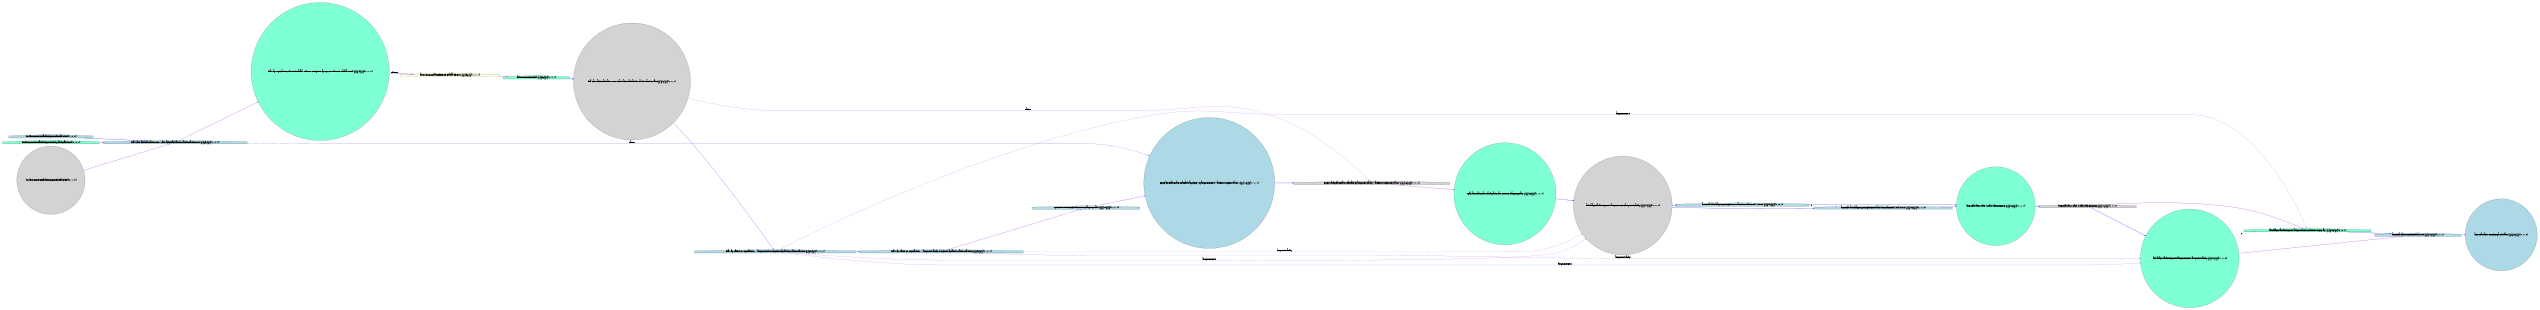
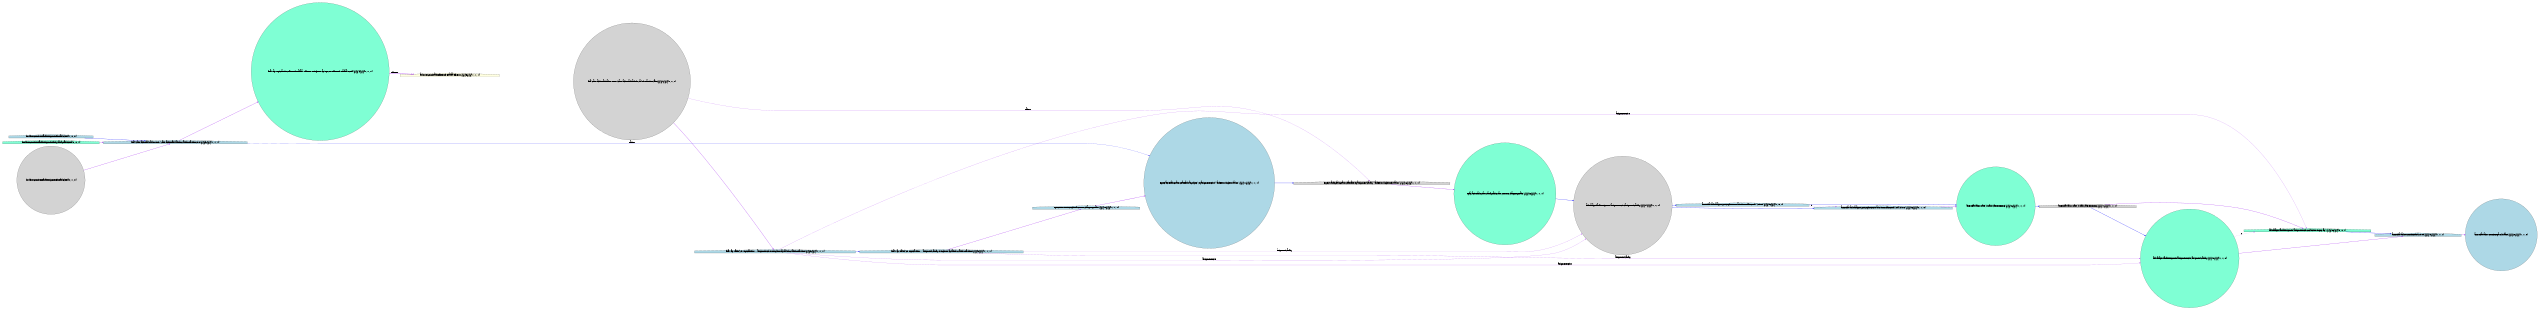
  digraph {
    rankdir=LR
    node [fillcolor=lightblue shape=house style=filled]
    edge [style=bold color=purple]
    n1 [label="final Map<TaskId,Set<TopicPartition>> assignmentActive = singletonMap(taskId00,taskId00Partitions)@@@8@@@['1', '1', '1']"]
    n2 [fillcolor=lightgrey label="taskManager.handleAssignment(assignmentActive,assignmentStandby)@@@14@@@['1', '1', '1']" shape=circle]
    n3 [fillcolor=aquamarine label="taskManager.handleAssignment(assignmentActive,assignmentStandby)@@@18@@@['1', '1', '0']" shape=circle]
    n4 [label="final Map<TaskId,Set<TopicPartition>> assignmentStandby = singletonMap(taskId10,taskId10Partitions)@@@9@@@['1', '1', '1']"]
    n5 [fillcolor=aquamarine label="taskManager.handleAssignment(assignmentActive,Collections.emptyMap())@@@18@@@['0', '0', '1']"]
    n6 [label="assertThat(taskManager.tryToCompleteRestoration(time.milliseconds(),null),is(true))@@@15@@@['0', '1', '0']"]
    n7 [fillcolor=aquamarine label="assertThat(task00.state(),is(Task.State.RUNNING))@@@16@@@['1', '1', '1']" shape=circle]
    n8 [label="final StateMachineTask task00 = new StateMachineTask(taskId00,taskId00Partitions,true)@@@3@@@['1', '1', '1']"]
    n9 [label="expect(activeTaskCreator.createTasks(anyObject(),eq(assignmentActive))).andReturn(singleton(task00))@@@11@@@['1', '1', '1']" shape=circle]
    n10 [fillcolor=aquamarine label="final Map<TopicPartition,OffsetAndMetadata> offsets00 = singletonMap(t1p0,new OffsetAndMetadata(0L,null))@@@4@@@['1', '1', '1']" shape=circle]
    n11 [fillcolor=lightgrey label="expect(standbyTaskCreator.createTasks(eq(assignmentStandby))).andReturn(singletonList(task10))@@@12@@@['1', '1', '1']"]
-   n12 [fillcolor=aquamarine label="task00.setCommitNeeded()@@@6@@@['1', '1', '1']"]
    n13 [fillcolor=lightgrey label="final StateMachineTask task10 = new StateMachineTask(taskId10,taskId10Partitions,false)@@@7@@@['1', '1', '1']" shape=circle]
    n14 [label="assertThat(taskManager.tryToCompleteRestoration(time.milliseconds()),is(true))@@@15@@@['1', '0', '1']"]
    n15 [fillcolor=aquamarine label="replay(activeTaskCreator,standbyTaskCreator,consumer,changeLogReader)@@@13@@@['1', '1', '1']" shape=circle]
    n16 [label="shouldNotCommitOnHandleAssignmentIfNoTaskClosed['1', '0', '0']"]
    n17 [label="expectRestoreToBeCompleted(consumer,changeLogReader)@@@10@@@['1', '1', '1']"]
    n18 [label="assertThat(task00.commitNeeded,is(true))@@@19@@@['1', '1', '1']"]
    n19 [label="assertThat(task10.commitPrepared,is(false))@@@20@@@['1', '1', '0']" shape=circle]
    n20 [fillcolor=aquamarine label="shouldNotCommitOnHandleAssignmentIfOnlyStandbyTaskClosed['0', '0', '1']"]
    n21 [fillcolor=lightyellow label="task00.setCommittableOffsetsAndMetadata(offsets00)@@@5@@@['1', '1', '1']"]
    n22 [fillcolor=lightgrey label="assertThat(task10.state(),is(Task.State.RUNNING))@@@17@@@['1', '1', '1']"]
    n23 [fillcolor=lightgrey label="shouldNotCommitOnHandleAssignmentIfNoTaskClosed['0', '1', '0']" shape=circle]
    n1 -> n2 [label=assignmentActive style=solid]
    n1 -> n3 [label=assignmentActive style=solid]
    n1 -> n4 [color=blue]
    n1 -> n5 [label=assignmentActive style=solid]
    n2 -> n6 [color=blue]
    n2 -> n14 [color=blue]
    n3 -> n5 [label=0 style=dashed]
    n3 -> n18
    n4 -> n2 [label=assignmentStandby style=solid]
    n4 -> n3 [label=assignmentStandby style=solid]
    n4 -> n17
    n5 -> n18 [color=blue]
    n6 -> n7
    n7 -> n22 [color=blue]
    n8 -> n9 [label=task00 style=solid color=blue]
    n8 -> n10
    n9 -> n11 [color=blue]
    n10 -> n21 [label=offsets00 style=solid]
    n10 -> n21
    n11 -> n15
-   n12 -> n13 [color=blue]
    n13 -> n1
    n13 -> n11 [label=task10 style=solid]
    n14 -> n6 [label=0 style=dashed]
    n14 -> n7 [color=blue]
    n15 -> n2 [color=blue]
    n16 -> n8 [color=blue]
    n17 -> n9
    n18 -> n19
    n20 -> n8
-   n21 -> n12
    n22 -> n3 [color=blue]
    n22 -> n5
    n23 -> n8
  }
